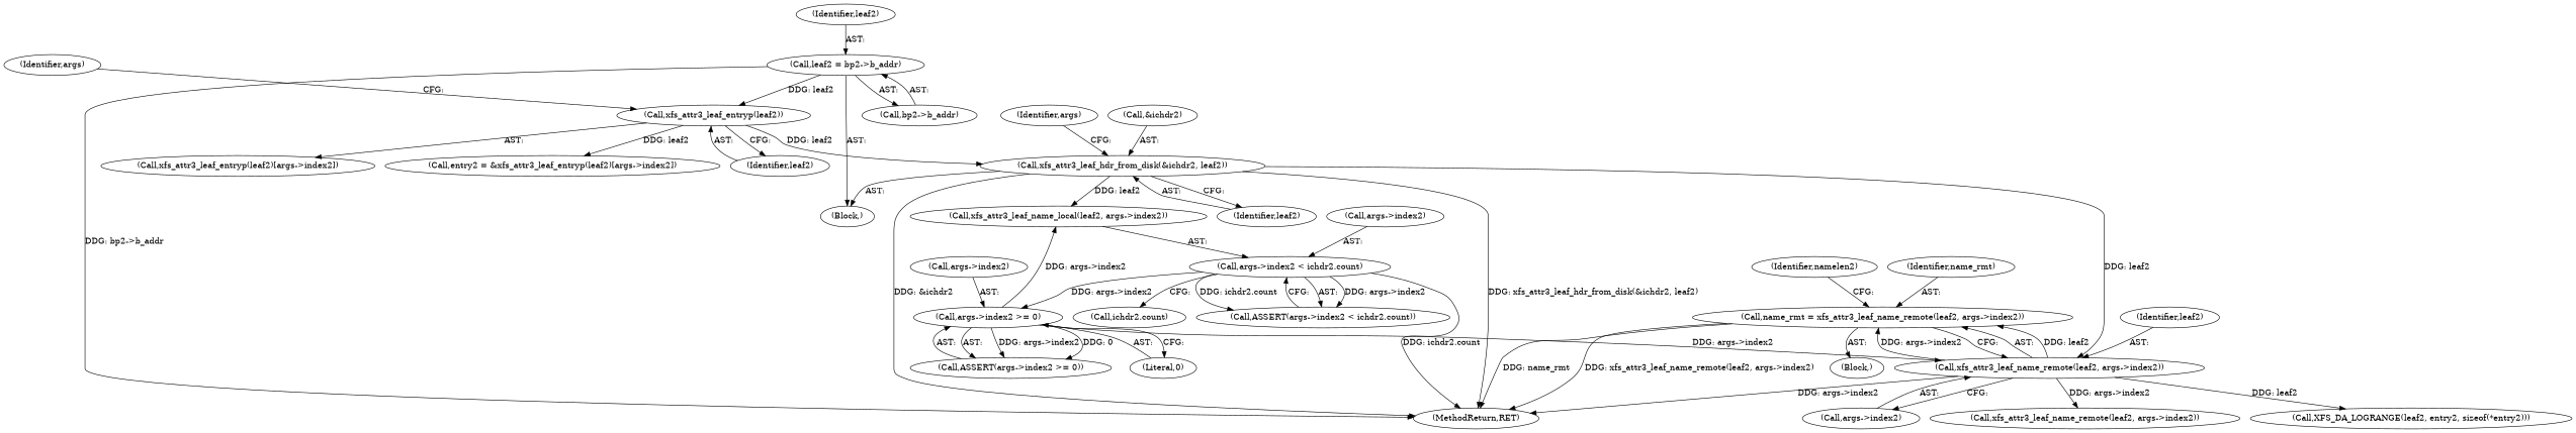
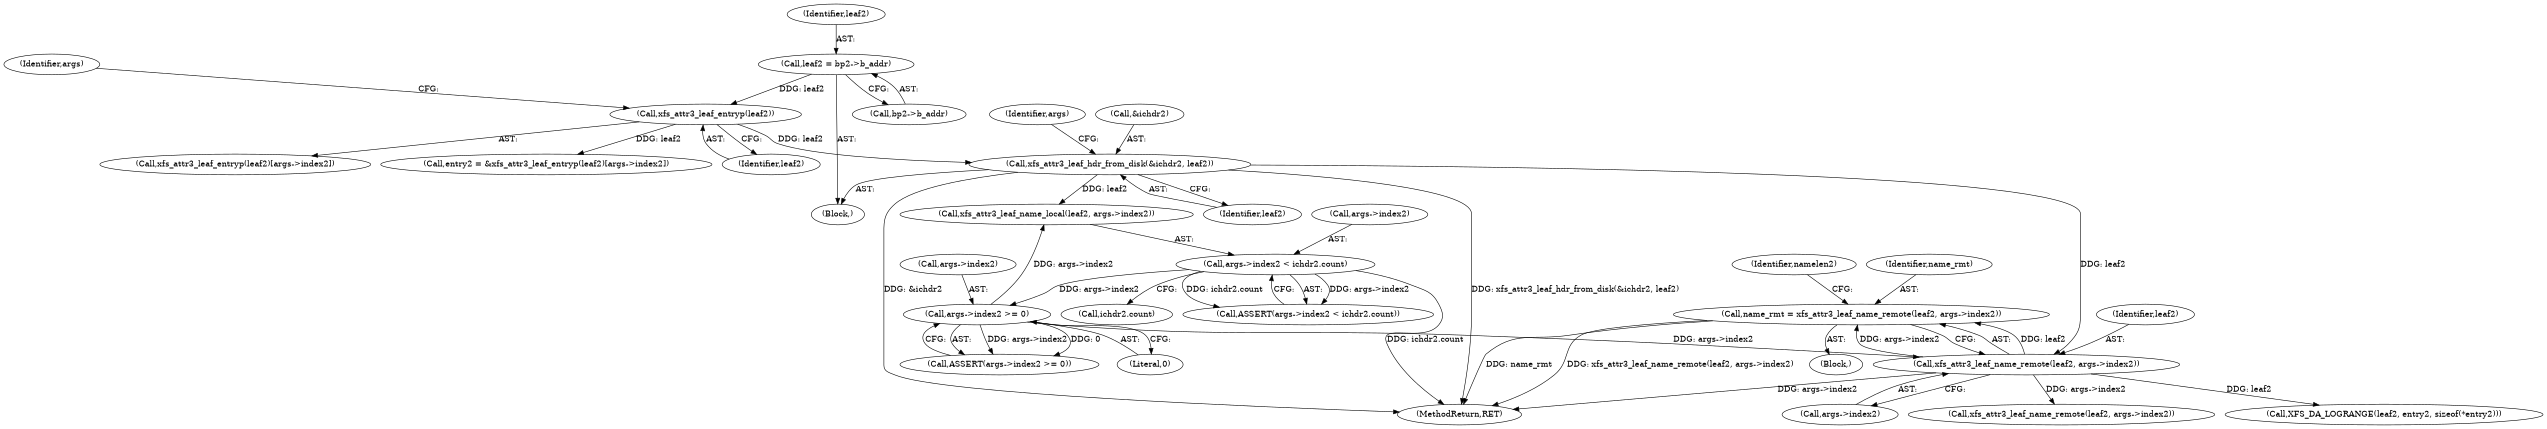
  digraph {
    n1 [label="(Call,name_rmt = xfs_attr3_leaf_name_remote(leaf2, args->index2))"]
    n2 [label="(Call,xfs_attr3_leaf_name_remote(leaf2, args->index2))"]
    n3 [label="(Block,)"]
    n4 [label="(MethodReturn,RET)"]
    n5 [label="(Call,XFS_DA_LOGRANGE(leaf2, entry2, sizeof(*entry2)))"]
    n6 [label="(Call,args->index2)"]
    n7 [label="(Call,xfs_attr3_leaf_name_remote(leaf2, args->index2))"]
    n8 [label="(Call,xfs_attr3_leaf_hdr_from_disk(&ichdr2, leaf2))"]
    n9 [label="(Identifier,leaf2)"]
    n10 [label="(Call,xfs_attr3_leaf_name_local(leaf2, args->index2))"]
    n11 [label="(Block,)"]
    n12 [label="(Call,args->index2 < ichdr2.count)"]
    n13 [label="(Call,xfs_attr3_leaf_entryp(leaf2))"]
    n14 [label="(Call,xfs_attr3_leaf_entryp(leaf2)[args->index2])"]
    n15 [label="(Call,entry2 = &xfs_attr3_leaf_entryp(leaf2)[args->index2])"]
    n16 [label="(Identifier,leaf2)"]
    n17 [label="(Call,leaf2 = bp2->b_addr)"]
    n18 [label="(Call,bp2->b_addr)"]
    n19 [label="(Call,args->index2 >= 0)"]
    n20 [label="(Call,ASSERT(args->index2 >= 0))"]
    n21 [label="(Literal,0)"]
    n22 [label="(Call,ichdr2.count)"]
    n23 [label="(Call,ASSERT(args->index2 < ichdr2.count))"]
    n24 [label="(Identifier,namelen2)"]
    n25 [label="(Call,args->index2)"]
    n26 [label="(Identifier,leaf2)"]
    n27 [label="(Identifier,args)"]
    n28 [label="(Call,&ichdr2)"]
    n29 [label="(Identifier,leaf2)"]
    n30 [label="(Identifier,name_rmt)"]
    n31 [label="(Identifier,args)"]
    n32 [label="(Call,args->index2)"]
    n1 -> n2 [label="CFG: "]
    n1 -> n3 [label="AST: "]
    n1 -> n4 [label="DDG: xfs_attr3_leaf_name_remote(leaf2, args->index2)"]
    n1 -> n4 [label="DDG: name_rmt"]
    n2 -> n1 [label="AST: "]
    n2 -> n1 [label="DDG: leaf2"]
    n2 -> n1 [label="DDG: args->index2"]
    n2 -> n4 [label="DDG: args->index2"]
    n2 -> n5 [label="DDG: leaf2"]
    n2 -> n6 [label="CFG: "]
    n2 -> n7 [label="DDG: args->index2"]
    n6 -> n2 [label="AST: "]
    n8 -> n2 [label="DDG: leaf2"]
    n8 -> n4 [label="DDG: xfs_attr3_leaf_hdr_from_disk(&ichdr2, leaf2)"]
    n8 -> n4 [label="DDG: &ichdr2"]
    n8 -> n9 [label="CFG: "]
    n8 -> n10 [label="DDG: leaf2"]
    n8 -> n11 [label="AST: "]
    n9 -> n8 [label="AST: "]
    n10 -> n12 [label="AST: "]
    n12 -> n4 [label="DDG: ichdr2.count"]
    n12 -> n19 [label="DDG: args->index2"]
    n12 -> n22 [label="CFG: "]
    n12 -> n23 [label="AST: "]
    n12 -> n23 [label="DDG: args->index2"]
    n12 -> n23 [label="DDG: ichdr2.count"]
    n13 -> n8 [label="DDG: leaf2"]
    n13 -> n14 [label="AST: "]
    n13 -> n15 [label="DDG: leaf2"]
    n13 -> n16 [label="CFG: "]
    n16 -> n13 [label="AST: "]
-   n17 -> n4 [label="DDG: bp2->b_addr"]
    n17 -> n11 [label="AST: "]
    n17 -> n13 [label="DDG: leaf2"]
-   n17 -> n18 [label="AST: "]
+   n17 -> n18 [label="CFG: "]
    n18 -> n17 [label="AST: "]
    n19 -> n2 [label="DDG: args->index2"]
    n19 -> n10 [label="DDG: args->index2"]
    n19 -> n20 [label="AST: "]
    n19 -> n20 [label="DDG: args->index2"]
    n19 -> n20 [label="DDG: 0"]
    n19 -> n21 [label="CFG: "]
-   n20 -> n19 [label="AST: "]
+   n20 -> n19 [label="CFG: "]
    n21 -> n19 [label="AST: "]
    n23 -> n12 [label="CFG: "]
    n24 -> n1 [label="CFG: "]
    n25 -> n19 [label="AST: "]
    n26 -> n2 [label="AST: "]
    n27 -> n8 [label="CFG: "]
    n28 -> n8 [label="AST: "]
    n29 -> n17 [label="AST: "]
    n30 -> n1 [label="AST: "]
    n31 -> n13 [label="CFG: "]
    n32 -> n12 [label="AST: "]
  }
